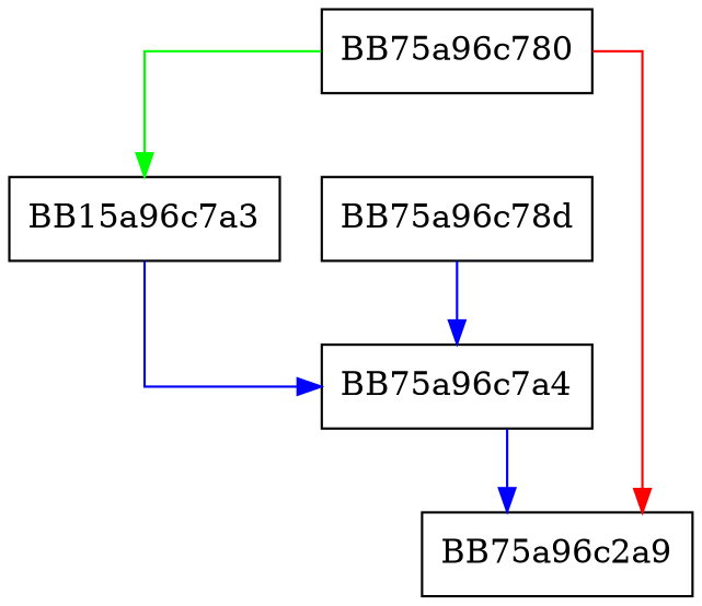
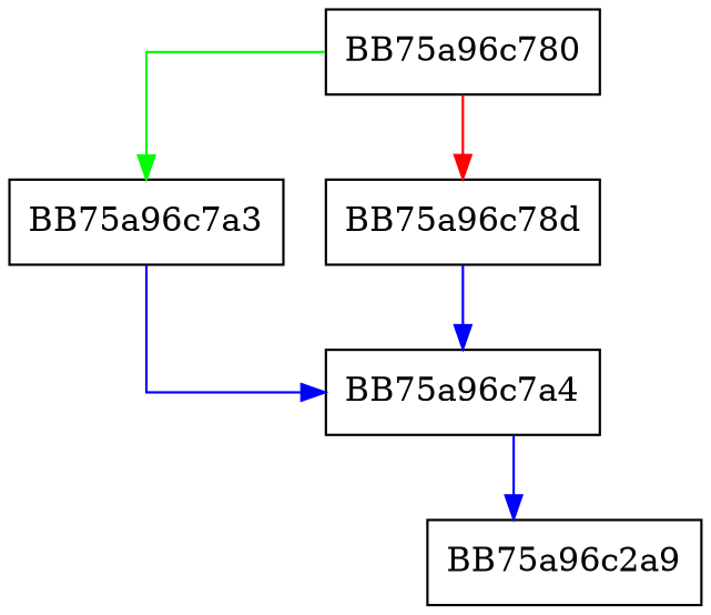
  digraph {
    splines=ortho
    node [shape=box]
    edge [color=blue]
    BB75a96c780
-   BB75a96c7a3 [label=BB15a96c7a3]
+   BB75a96c7a3
    BB75a96c78d
    n4 [label=BB75a96c7a4]
    n5 [label=BB75a96c2a9]
    BB75a96c780 -> BB75a96c7a3 [color=green]
-   BB75a96c780 -> n5 [color=red]
+   BB75a96c780 -> BB75a96c78d [color=red]
    BB75a96c7a3 -> n4
    BB75a96c78d -> n4
    n4 -> n5
  }
